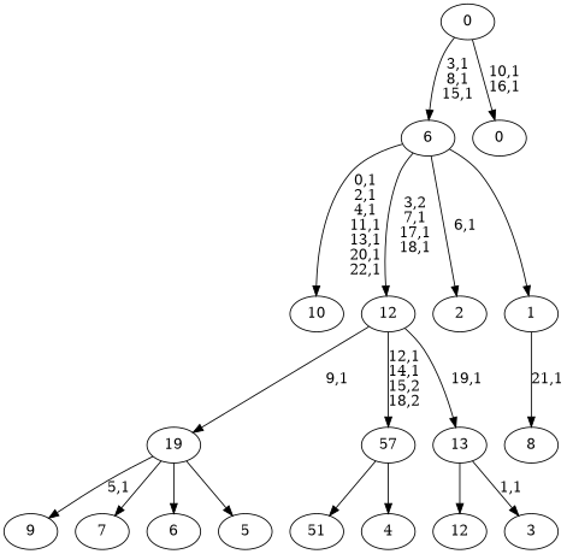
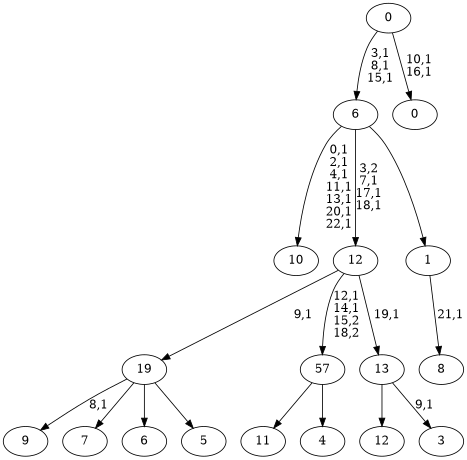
  digraph {
    n1 [label=12]
-   n2 [label=51]
+   n2 [label=11]
    n3 [label=10]
    n4 [label=9]
    n5 [label=8]
    n6 [label=7]
    n7 [label=6]
    n8 [label=5]
    19
    n10 [label=4]
    n11 [label=57]
    n12 [label=3]
    13
    12
-   n15 [label=2]
    n16 [label=1]
    6
    n18 [label=0]
    0
-   19 -> n4 [label="5,1"]
+   19 -> n4 [label="8,1"]
    19 -> n6
    19 -> n7
    19 -> n8
    n11 -> n2
    n11 -> n10
    13 -> n1
-   13 -> n12 [label="1,1"]
+   13 -> n12 [label="9,1"]
    12 -> 19 [label="9,1"]
    12 -> n11 [label="12,1\n14,1\n15,2\n18,2"]
    12 -> 13 [label="19,1"]
    n16 -> n5 [label="21,1"]
    6 -> n3 [label="0,1\n2,1\n4,1\n11,1\n13,1\n20,1\n22,1"]
    6 -> 12 [label="3,2\n7,1\n17,1\n18,1"]
-   6 -> n15 [label="6,1"]
    6 -> n16
    0 -> 6 [label="3,1\n8,1\n15,1"]
    0 -> n18 [label="10,1\n16,1"]
  }
